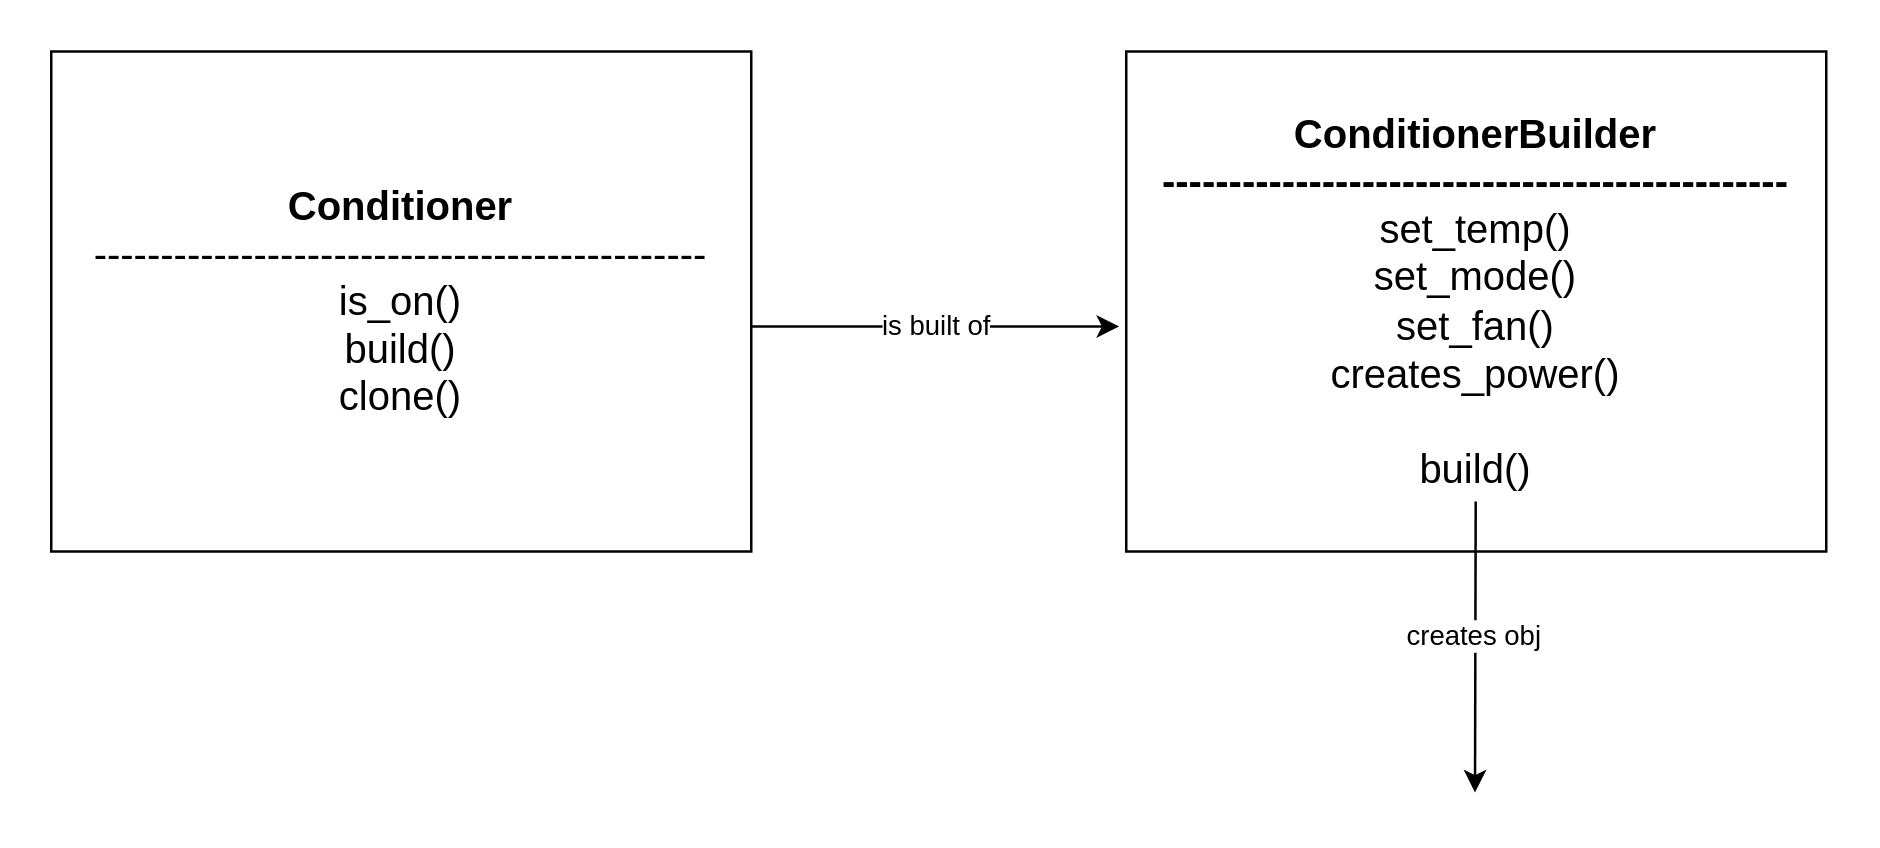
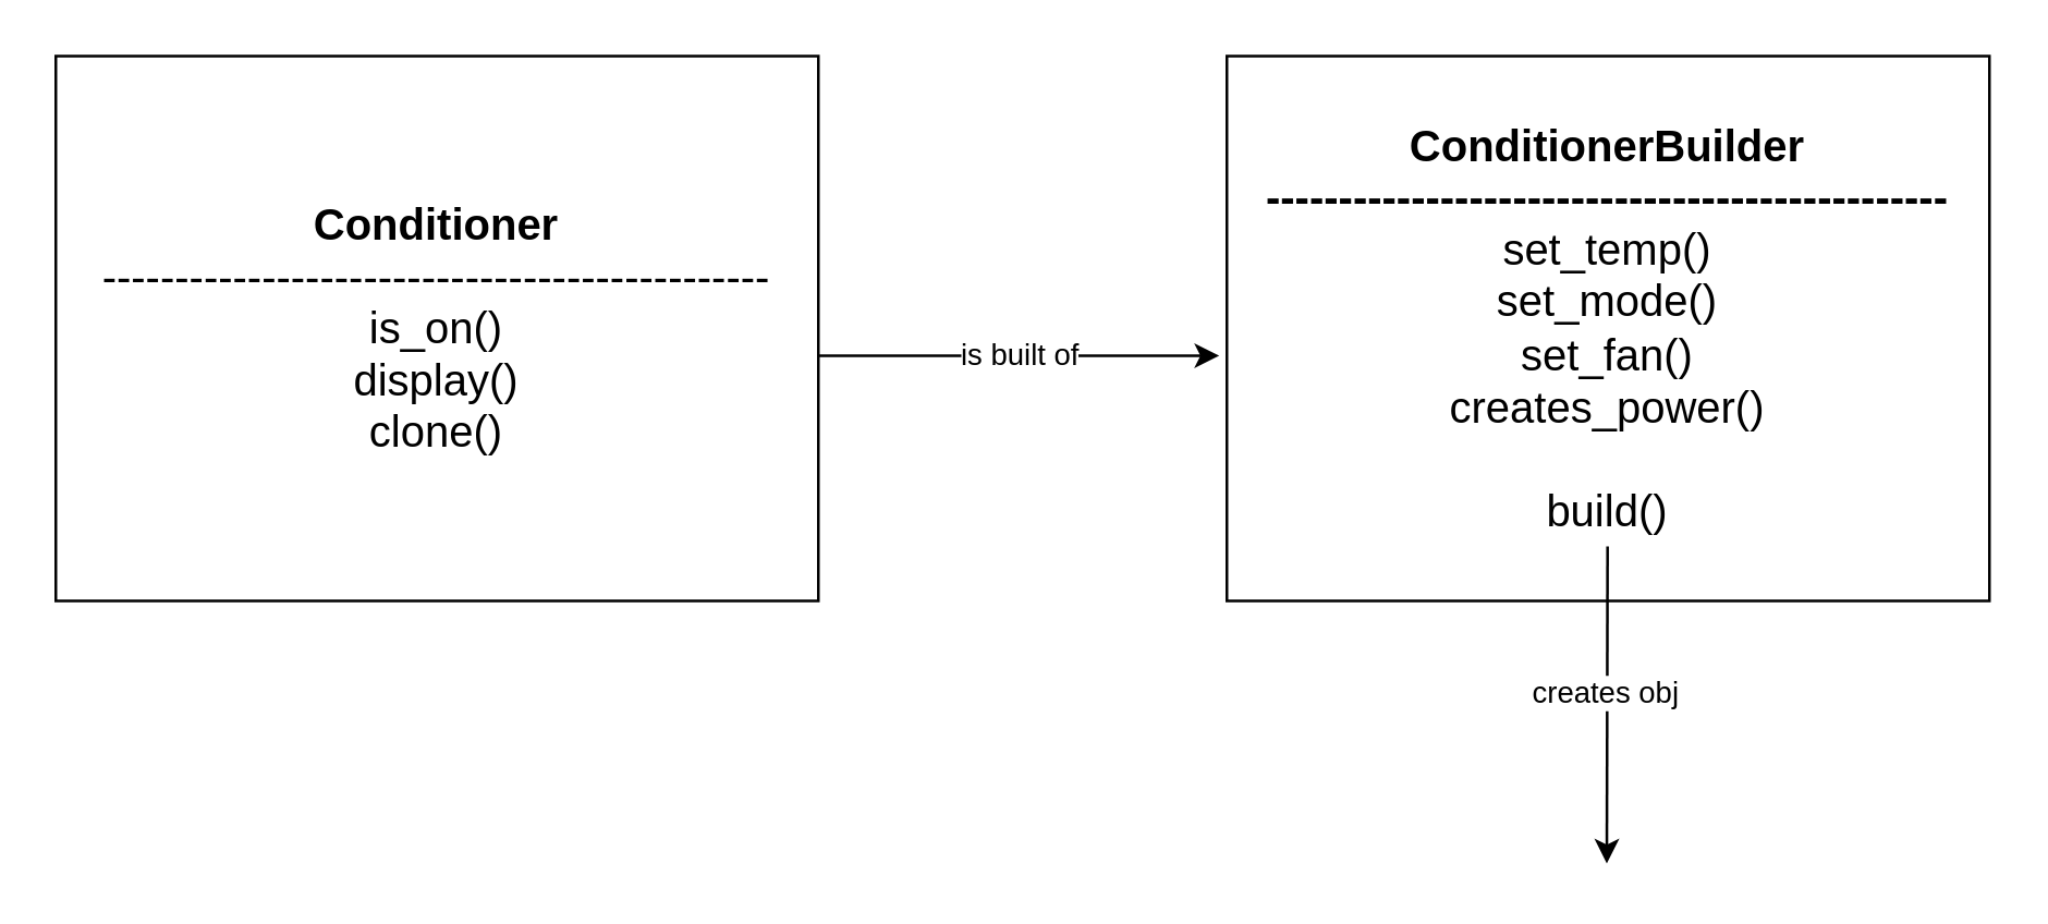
  <mxCell id="0" />
  <mxCell id="1" parent="0" />
- <mxCell id="2" value="&lt;font style=&quot;font-size: 16px;&quot;&gt;&lt;b&gt;Conditioner&lt;/b&gt;&lt;/font&gt;&lt;div&gt;&lt;font style=&quot;font-size: 16px;&quot;&gt;----------------------------------------------&lt;/font&gt;&lt;/div&gt;&lt;div&gt;&lt;font style=&quot;font-size: 16px;&quot;&gt;is_on()&lt;/font&gt;&lt;/div&gt;&lt;div&gt;&lt;font style=&quot;font-size: 16px;&quot;&gt;build()&lt;/font&gt;&lt;/div&gt;&lt;div&gt;&lt;font style=&quot;font-size: 16px;&quot;&gt;clone()&lt;/font&gt;&lt;/div&gt;" style="rounded=0;whiteSpace=wrap;html=1;" parent="1" vertex="1"><mxGeometry x="20" y="20" width="280" height="200" as="geometry" /></mxCell>
+ <mxCell id="2" value="&lt;font style=&quot;font-size: 16px;&quot;&gt;&lt;b&gt;Conditioner&lt;/b&gt;&lt;/font&gt;&lt;div&gt;&lt;font style=&quot;font-size: 16px;&quot;&gt;----------------------------------------------&lt;/font&gt;&lt;/div&gt;&lt;div&gt;&lt;font style=&quot;font-size: 16px;&quot;&gt;is_on()&lt;/font&gt;&lt;/div&gt;&lt;div&gt;&lt;font style=&quot;font-size: 16px;&quot;&gt;display()&lt;/font&gt;&lt;/div&gt;&lt;div&gt;&lt;font style=&quot;font-size: 16px;&quot;&gt;clone()&lt;/font&gt;&lt;/div&gt;" style="rounded=0;whiteSpace=wrap;html=1;" parent="1" vertex="1"><mxGeometry x="20" y="20" width="280" height="200" as="geometry" /></mxCell>
  <mxCell id="3" value="&lt;font style=&quot;font-size: 16px;&quot;&gt;&lt;b&gt;ConditionerBuilder&lt;/b&gt;&lt;/font&gt;&lt;div&gt;&lt;font style=&quot;font-size: 16px;&quot;&gt;&lt;b&gt;-----------------------------------------------&lt;/b&gt;&lt;/font&gt;&lt;/div&gt;&lt;div&gt;&lt;font style=&quot;font-size: 16px;&quot;&gt;set_temp()&lt;/font&gt;&lt;/div&gt;&lt;div&gt;&lt;font style=&quot;font-size: 16px;&quot;&gt;set_mode()&lt;/font&gt;&lt;/div&gt;&lt;div&gt;&lt;font style=&quot;font-size: 16px;&quot;&gt;set_fan()&lt;/font&gt;&lt;/div&gt;&lt;div&gt;&lt;font style=&quot;font-size: 16px;&quot;&gt;creates_power()&lt;/font&gt;&lt;/div&gt;&lt;div&gt;&lt;font style=&quot;font-size: 16px;&quot;&gt;&lt;br&gt;&lt;/font&gt;&lt;/div&gt;&lt;div&gt;&lt;font style=&quot;font-size: 16px;&quot;&gt;build()&lt;/font&gt;&lt;/div&gt;" style="rounded=0;whiteSpace=wrap;html=1;" parent="1" vertex="1"><mxGeometry x="450" y="20" width="280" height="200" as="geometry" /></mxCell>
  <mxCell id="4" value="" style="endArrow=classic;html=1;rounded=0;entryX=-0.01;entryY=0.55;entryDx=0;entryDy=0;entryPerimeter=0;" parent="1" target="3" edge="1"><mxGeometry width="50" height="50" relative="1" as="geometry"><mxPoint x="300" y="130" as="sourcePoint" /><mxPoint x="350" y="80" as="targetPoint" /></mxGeometry></mxCell>
  <mxCell id="5" value="is built of" style="edgeLabel;html=1;align=center;verticalAlign=middle;resizable=0;points=[];" vertex="1" connectable="0" parent="4"><mxGeometry x="-0.003" y="1" relative="1" as="geometry"><mxPoint as="offset" /></mxGeometry></mxCell>
  <mxCell id="6" value="" style="endArrow=classic;html=1;rounded=0;exitX=0.476;exitY=1.018;exitDx=0;exitDy=0;exitPerimeter=0;" edge="1" parent="1"><mxGeometry width="50" height="50" relative="1" as="geometry"><mxPoint x="589.78" y="200" as="sourcePoint" /><mxPoint x="589.5" y="316.4" as="targetPoint" /></mxGeometry></mxCell>
  <mxCell id="7" value="creates obj" style="edgeLabel;html=1;align=center;verticalAlign=middle;resizable=0;points=[];" vertex="1" connectable="0" parent="6"><mxGeometry x="-0.079" y="-1" relative="1" as="geometry"><mxPoint as="offset" /></mxGeometry></mxCell>
